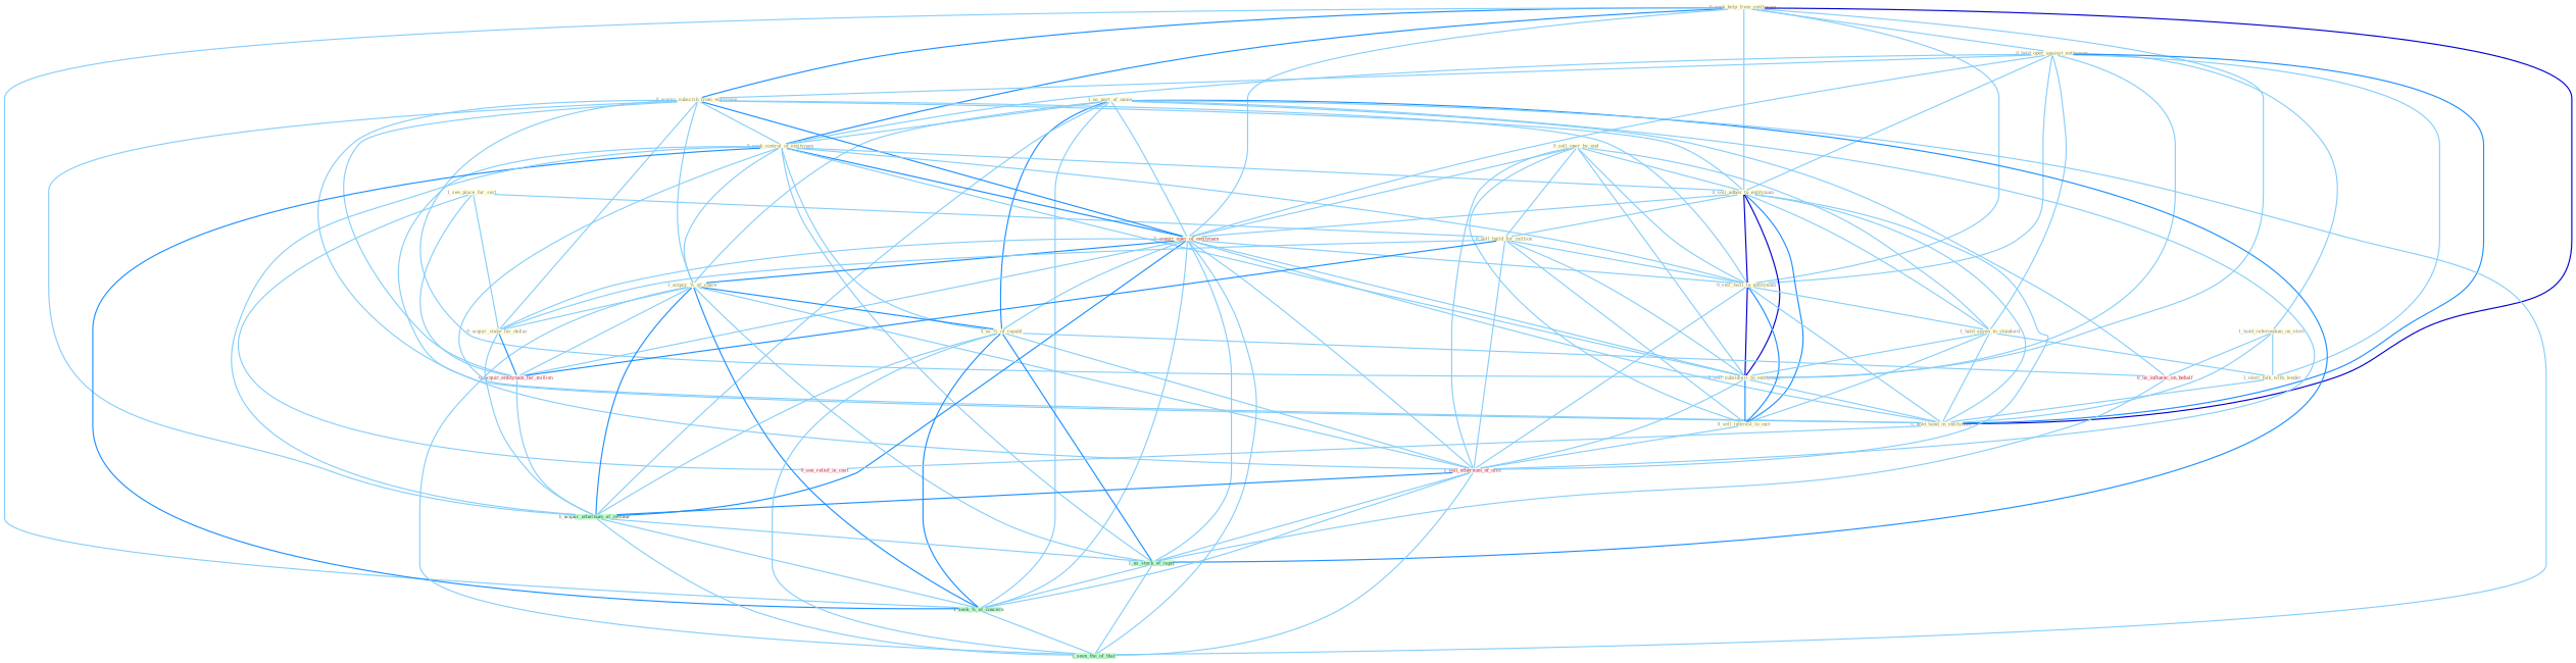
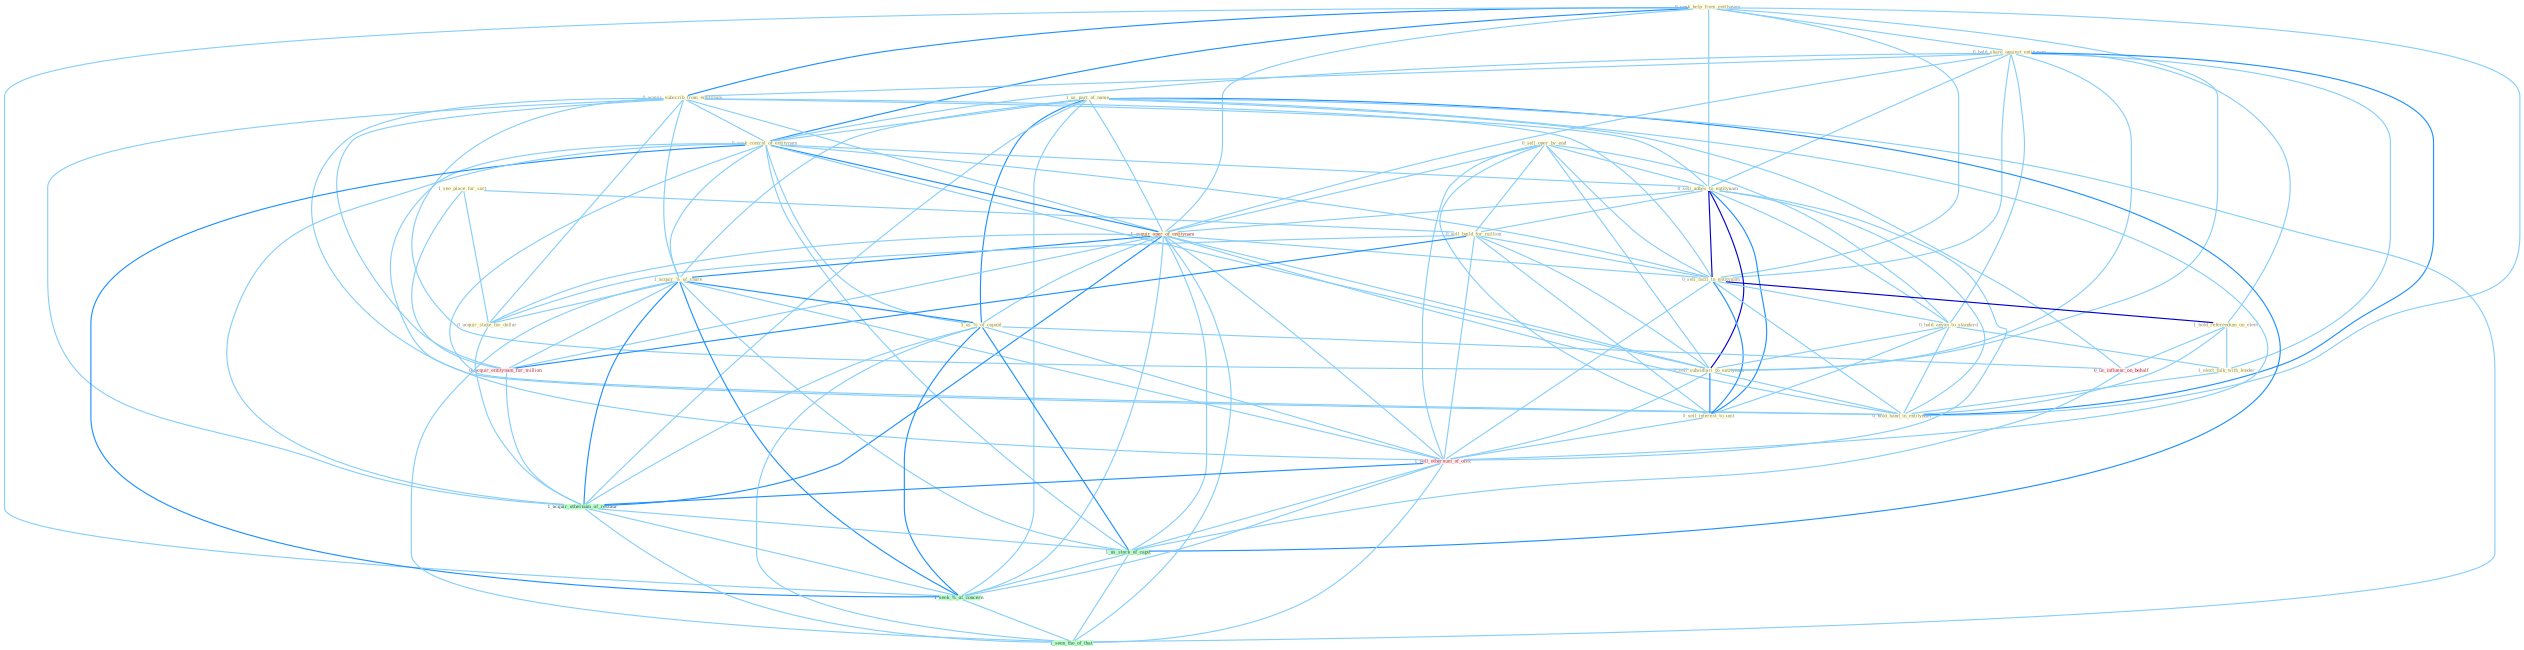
  graph {
    node [color="#ffffe0" fixedsize=true fontcolor="#8b7d6b" fontsize=4 shape=polygon style=filled]
    edge [color="#87cefa" w=1]
    "0_seek_help_from_entitynam " [height=.06 width=.5]
    "1_see_place_for_sort " [height=.06 width=.5]
-   "0_hold_share_against_entitynam " [height=.06 width=.5 label="0_hold_oper_against_entitynam"]
+   "0_hold_share_against_entitynam " [height=.06 width=.5]
    "1_us_part_of_name " [height=.06 width=.5]
    "0_acquir_subscrib_from_entitynam " [height=.06 width=.5]
    "0_sell_oper_by_end " [height=.06 width=.5]
    "0_seek_control_of_entitynam " [height=.06 width=.5]
    "0_sell_adhes_to_entitynam " [height=.06 width=.5]
    "1_acquir_oper_of_entitynam " [fontcolor="#b22222" height=.06 width=.5]
    "0_sell_build_for_million " [height=.06 width=.5]
    "1_hold_referendum_on_elect " [height=.06 width=.5]
    "0_sell_facil_to_entitynam " [height=.06 width=.5]
    "1_acquir_%_of_share " [height=.06 width=.5]
-   "0_hold_anyon_to_standard " [height=.06 width=.5 label="1_hold_anyon_to_standard"]
+   "0_hold_anyon_to_standard " [height=.06 width=.5]
    n15 [height=.06 label="5_us_%_of_capabl" width=.5]
    "0_sell_subsidiari_to_entitynam " [height=.06 width=.5]
    "0_acquir_stake_for_dollar " [height=.06 width=.5]
    n18 [height=.06 label="1_elect_talk_with_lender" width=.5]
    "0_hold_hand_in_entitynam " [height=.06 width=.5]
    "0_sell_interest_to_unit " [height=.06 width=.5]
    "0_acquir_entitynam_for_million " [color="#fff0f5" fontcolor="#b22222" height=.06 width=.5]
    "1_sell_othernum_of_offic " [color="#fff0f5" fontcolor="#b22222" height=.06 width=.5]
    "0_us_influenc_on_behalf " [color="#fff0f5" fontcolor="#b22222" height=.06 width=.5]
-   "0_see_relief_in_cost " [color="#fff0f5" fontcolor="#b22222" height=.06 width=.5]
    "1_seek_%_of_concern " [color="#BDFCC9" fontcolor="#2f4f4f" height=.06 width=.5]
    "1_acquir_othernum_of_restaur " [color="#BDFCC9" fontcolor="#2f4f4f" height=.06 width=.5]
    "1_us_stock_of_capit " [color="#BDFCC9" fontcolor="#2f4f4f" height=.06 width=.5]
    "1_seen_the_of_that " [color="#BDFCC9" fontcolor="#2f4f4f" height=.06 width=.5]
    subgraph sub_1 {
      "0_seek_help_from_entitynam "
      "1_see_place_for_sort "
      "0_hold_share_against_entitynam "
      "1_us_part_of_name "
      "0_acquir_subscrib_from_entitynam "
      "0_sell_oper_by_end "
      "0_seek_control_of_entitynam "
      "0_sell_adhes_to_entitynam "
      "1_acquir_oper_of_entitynam "
      "0_sell_build_for_million "
      "1_hold_referendum_on_elect "
      "0_sell_facil_to_entitynam "
      "1_acquir_%_of_share "
      "0_hold_anyon_to_standard "
      n15
      "0_sell_subsidiari_to_entitynam "
      "0_acquir_stake_for_dollar "
      n18
      "0_hold_hand_in_entitynam "
      "0_sell_interest_to_unit "
    }
    subgraph sub_2 {
      "0_acquir_entitynam_for_million "
      "1_sell_othernum_of_offic "
      "0_us_influenc_on_behalf "
-     "0_see_relief_in_cost "
    }
    "0_seek_help_from_entitynam " -- "0_hold_share_against_entitynam "
    "0_seek_help_from_entitynam " -- "0_acquir_subscrib_from_entitynam " [color="#1e90ff" w=2]
    "0_seek_help_from_entitynam " -- "0_seek_control_of_entitynam " [color="#1e90ff" w=2]
    "0_seek_help_from_entitynam " -- "0_sell_adhes_to_entitynam "
    "0_seek_help_from_entitynam " -- "1_acquir_oper_of_entitynam "
    "0_seek_help_from_entitynam " -- "0_sell_facil_to_entitynam "
    "0_seek_help_from_entitynam " -- "0_sell_subsidiari_to_entitynam "
-   "0_seek_help_from_entitynam " -- "0_hold_hand_in_entitynam " [color="#0000cd"]
+   "0_seek_help_from_entitynam " -- "0_hold_hand_in_entitynam "
    "0_seek_help_from_entitynam " -- "1_seek_%_of_concern "
    "1_see_place_for_sort " -- "0_sell_build_for_million "
    "1_see_place_for_sort " -- "0_acquir_stake_for_dollar "
    "1_see_place_for_sort " -- "0_acquir_entitynam_for_million "
-   "1_see_place_for_sort " -- "0_see_relief_in_cost "
    "0_hold_share_against_entitynam " -- "0_acquir_subscrib_from_entitynam "
    "0_hold_share_against_entitynam " -- "0_seek_control_of_entitynam "
    "0_hold_share_against_entitynam " -- "0_sell_adhes_to_entitynam "
    "0_hold_share_against_entitynam " -- "1_acquir_oper_of_entitynam "
    "0_hold_share_against_entitynam " -- "1_hold_referendum_on_elect "
    "0_hold_share_against_entitynam " -- "0_sell_facil_to_entitynam "
    "0_hold_share_against_entitynam " -- "0_hold_anyon_to_standard "
    "0_hold_share_against_entitynam " -- "0_sell_subsidiari_to_entitynam "
    "0_hold_share_against_entitynam " -- n18
    "0_hold_share_against_entitynam " -- "0_hold_hand_in_entitynam " [color="#1e90ff" w=2]
    "1_us_part_of_name " -- "0_seek_control_of_entitynam "
    "1_us_part_of_name " -- "1_acquir_oper_of_entitynam "
    "1_us_part_of_name " -- "1_acquir_%_of_share "
    "1_us_part_of_name " -- n15 [color="#1e90ff" w=2]
    "1_us_part_of_name " -- "1_sell_othernum_of_offic "
    "1_us_part_of_name " -- "0_us_influenc_on_behalf "
    "1_us_part_of_name " -- "1_seek_%_of_concern "
    "1_us_part_of_name " -- "1_acquir_othernum_of_restaur "
    "1_us_part_of_name " -- "1_us_stock_of_capit " [color="#1e90ff" w=2]
    "1_us_part_of_name " -- "1_seen_the_of_that "
    "0_acquir_subscrib_from_entitynam " -- "0_seek_control_of_entitynam "
    "0_acquir_subscrib_from_entitynam " -- "0_sell_adhes_to_entitynam "
-   "0_acquir_subscrib_from_entitynam " -- "1_acquir_oper_of_entitynam " [color="#1e90ff" w=2]
+   "0_acquir_subscrib_from_entitynam " -- "1_acquir_oper_of_entitynam " [w=2]
    "0_acquir_subscrib_from_entitynam " -- "0_sell_facil_to_entitynam "
    "0_acquir_subscrib_from_entitynam " -- "1_acquir_%_of_share "
    "0_acquir_subscrib_from_entitynam " -- "0_sell_subsidiari_to_entitynam "
    "0_acquir_subscrib_from_entitynam " -- "0_acquir_stake_for_dollar "
    "0_acquir_subscrib_from_entitynam " -- "0_hold_hand_in_entitynam "
    "0_acquir_subscrib_from_entitynam " -- "0_acquir_entitynam_for_million "
    "0_acquir_subscrib_from_entitynam " -- "1_acquir_othernum_of_restaur "
    "0_sell_oper_by_end " -- "0_sell_adhes_to_entitynam "
    "0_sell_oper_by_end " -- "1_acquir_oper_of_entitynam "
    "0_sell_oper_by_end " -- "0_sell_build_for_million "
    "0_sell_oper_by_end " -- "0_sell_facil_to_entitynam "
    "0_sell_oper_by_end " -- "0_hold_anyon_to_standard "
    "0_sell_oper_by_end " -- "0_sell_subsidiari_to_entitynam "
    "0_sell_oper_by_end " -- "0_sell_interest_to_unit "
    "0_sell_oper_by_end " -- "1_sell_othernum_of_offic "
    "0_seek_control_of_entitynam " -- "0_sell_adhes_to_entitynam "
    "0_seek_control_of_entitynam " -- "1_acquir_oper_of_entitynam " [color="#1e90ff" w=2]
    "0_seek_control_of_entitynam " -- "0_sell_facil_to_entitynam "
    "0_seek_control_of_entitynam " -- "1_acquir_%_of_share "
    "0_seek_control_of_entitynam " -- n15
    "0_seek_control_of_entitynam " -- "0_sell_subsidiari_to_entitynam "
    "0_seek_control_of_entitynam " -- "0_hold_hand_in_entitynam "
    "0_seek_control_of_entitynam " -- "1_sell_othernum_of_offic "
    "0_seek_control_of_entitynam " -- "1_seek_%_of_concern " [color="#1e90ff" w=2]
    "0_seek_control_of_entitynam " -- "1_acquir_othernum_of_restaur "
    "0_seek_control_of_entitynam " -- "1_us_stock_of_capit "
    "0_sell_adhes_to_entitynam " -- "1_acquir_oper_of_entitynam "
    "0_sell_adhes_to_entitynam " -- "0_sell_build_for_million "
    "0_sell_adhes_to_entitynam " -- "0_sell_facil_to_entitynam " [color="#0000cd" w=3]
    "0_sell_adhes_to_entitynam " -- "0_hold_anyon_to_standard "
    "0_sell_adhes_to_entitynam " -- "0_sell_subsidiari_to_entitynam " [color="#0000cd" w=3]
    "0_sell_adhes_to_entitynam " -- "0_hold_hand_in_entitynam "
    "0_sell_adhes_to_entitynam " -- "0_sell_interest_to_unit " [color="#1e90ff" w=2]
    "0_sell_adhes_to_entitynam " -- "1_sell_othernum_of_offic "
    "1_acquir_oper_of_entitynam " -- "0_sell_facil_to_entitynam "
    "1_acquir_oper_of_entitynam " -- "1_acquir_%_of_share " [color="#1e90ff" w=2]
    "1_acquir_oper_of_entitynam " -- n15
    "1_acquir_oper_of_entitynam " -- "0_sell_subsidiari_to_entitynam "
    "1_acquir_oper_of_entitynam " -- "0_acquir_stake_for_dollar "
    "1_acquir_oper_of_entitynam " -- "0_hold_hand_in_entitynam "
    "1_acquir_oper_of_entitynam " -- "0_acquir_entitynam_for_million "
    "1_acquir_oper_of_entitynam " -- "1_sell_othernum_of_offic "
    "1_acquir_oper_of_entitynam " -- "1_seek_%_of_concern "
    "1_acquir_oper_of_entitynam " -- "1_acquir_othernum_of_restaur " [color="#1e90ff" w=2]
    "1_acquir_oper_of_entitynam " -- "1_us_stock_of_capit "
    "1_acquir_oper_of_entitynam " -- "1_seen_the_of_that "
    "0_sell_build_for_million " -- "0_sell_facil_to_entitynam "
    "0_sell_build_for_million " -- "0_sell_subsidiari_to_entitynam "
    "0_sell_build_for_million " -- "0_acquir_stake_for_dollar "
    "0_sell_build_for_million " -- "0_sell_interest_to_unit "
    "0_sell_build_for_million " -- "0_acquir_entitynam_for_million " [color="#1e90ff" w=2]
    "0_sell_build_for_million " -- "1_sell_othernum_of_offic "
    "1_hold_referendum_on_elect " -- n18
    "1_hold_referendum_on_elect " -- "0_hold_hand_in_entitynam "
    "1_hold_referendum_on_elect " -- "0_us_influenc_on_behalf "
    "0_sell_facil_to_entitynam " -- "0_hold_anyon_to_standard "
-   "0_sell_facil_to_entitynam " -- "0_sell_subsidiari_to_entitynam " [color="#0000cd" w=3]
+   "0_sell_facil_to_entitynam " -- "1_hold_referendum_on_elect " [color="#0000cd" w=3]
    "0_sell_facil_to_entitynam " -- "0_hold_hand_in_entitynam "
    "0_sell_facil_to_entitynam " -- "0_sell_interest_to_unit " [color="#1e90ff" w=2]
    "0_sell_facil_to_entitynam " -- "1_sell_othernum_of_offic "
    "1_acquir_%_of_share " -- n15 [color="#1e90ff" w=2]
    "1_acquir_%_of_share " -- "0_acquir_stake_for_dollar "
    "1_acquir_%_of_share " -- "0_acquir_entitynam_for_million "
    "1_acquir_%_of_share " -- "1_sell_othernum_of_offic "
    "1_acquir_%_of_share " -- "1_seek_%_of_concern " [color="#1e90ff" w=2]
    "1_acquir_%_of_share " -- "1_acquir_othernum_of_restaur " [color="#1e90ff" w=2]
    "1_acquir_%_of_share " -- "1_us_stock_of_capit "
    "1_acquir_%_of_share " -- "1_seen_the_of_that "
    "0_hold_anyon_to_standard " -- "0_sell_subsidiari_to_entitynam "
    "0_hold_anyon_to_standard " -- n18
    "0_hold_anyon_to_standard " -- "0_hold_hand_in_entitynam "
    "0_hold_anyon_to_standard " -- "0_sell_interest_to_unit "
    n15 -- "1_sell_othernum_of_offic "
    n15 -- "0_us_influenc_on_behalf "
    n15 -- "1_seek_%_of_concern " [color="#1e90ff" w=2]
    n15 -- "1_acquir_othernum_of_restaur "
    n15 -- "1_us_stock_of_capit " [color="#1e90ff" w=2]
    n15 -- "1_seen_the_of_that "
    "0_sell_subsidiari_to_entitynam " -- "0_hold_hand_in_entitynam "
    "0_sell_subsidiari_to_entitynam " -- "0_sell_interest_to_unit " [color="#1e90ff" w=2]
    "0_sell_subsidiari_to_entitynam " -- "1_sell_othernum_of_offic "
-   "0_acquir_stake_for_dollar " -- "0_acquir_entitynam_for_million " [color="#1e90ff" w=2]
    "0_acquir_stake_for_dollar " -- "1_acquir_othernum_of_restaur "
    n18 -- "0_hold_hand_in_entitynam "
-   "0_hold_hand_in_entitynam " -- "0_see_relief_in_cost "
    "0_sell_interest_to_unit " -- "1_sell_othernum_of_offic "
    "0_acquir_entitynam_for_million " -- "1_acquir_othernum_of_restaur "
    "1_sell_othernum_of_offic " -- "1_seek_%_of_concern "
    "1_sell_othernum_of_offic " -- "1_acquir_othernum_of_restaur " [color="#1e90ff" w=2]
    "1_sell_othernum_of_offic " -- "1_us_stock_of_capit "
    "1_sell_othernum_of_offic " -- "1_seen_the_of_that "
    "0_us_influenc_on_behalf " -- "1_us_stock_of_capit "
    "1_seek_%_of_concern " -- "1_seen_the_of_that "
    "1_acquir_othernum_of_restaur " -- "1_seek_%_of_concern "
    "1_acquir_othernum_of_restaur " -- "1_us_stock_of_capit "
    "1_acquir_othernum_of_restaur " -- "1_seen_the_of_that "
    "1_us_stock_of_capit " -- "1_seek_%_of_concern "
    "1_us_stock_of_capit " -- "1_seen_the_of_that "
  }
